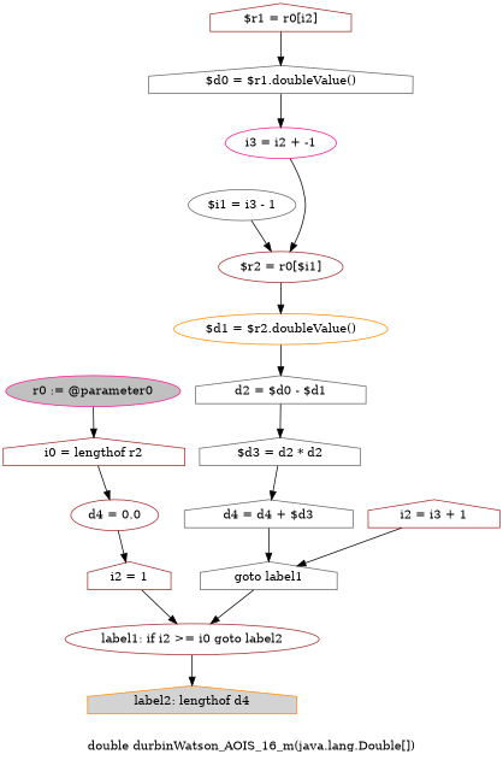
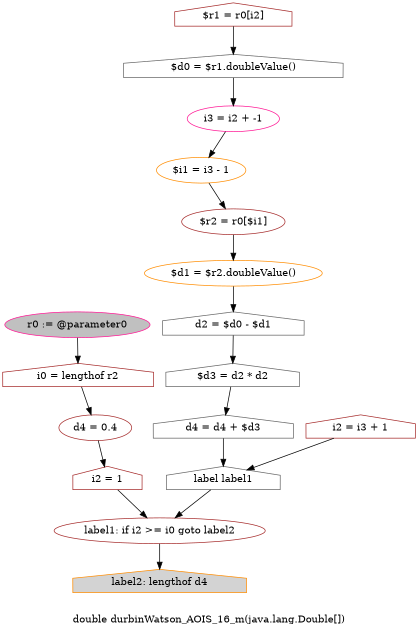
  digraph {
    label="double durbinWatson_AOIS_16_m(java.lang.Double[])"
    node [color=brown shape=house]
    n1 [color=deeppink fillcolor=gray label="r0 := @parameter0" shape=ellipse style=filled]
    n2 [label="i0 = lengthof r2"]
-   n3 [label="d4 = 0.0" shape=ellipse]
+   n3 [label="d4 = 0.4" shape=ellipse]
    n4 [label="i2 = 1"]
    n5 [label="label1: if i2 >= i0 goto label2" shape=ellipse]
    n6 [color=darkorange fillcolor=lightgray label="label2: lengthof d4" style=filled]
    n7 [label="$r1 = r0[i2]"]
    n8 [color=gray40 label="$d0 = $r1.doubleValue()"]
    n9 [color=deeppink label="i3 = i2 + -1" shape=ellipse]
-   n10 [color=gray40 label="$i1 = i3 - 1" shape=ellipse]
+   n10 [color=darkorange label="$i1 = i3 - 1" shape=ellipse]
    n11 [label="$r2 = r0[$i1]" shape=ellipse]
    n12 [color=darkorange label="$d1 = $r2.doubleValue()" shape=ellipse]
    n13 [color=gray40 label="d2 = $d0 - $d1"]
    n14 [color=gray40 label="$d3 = d2 * d2"]
    n15 [color=gray40 label="d4 = d4 + $d3"]
-   n16 [color=gray40 label="goto label1"]
+   n16 [color=gray40 label="label label1"]
    n17 [label="i2 = i3 + 1"]
    n1 -> n2
    n2 -> n3
    n3 -> n4
    n4 -> n5
    n5 -> n6
    n7 -> n8
    n8 -> n9
-   n9 -> n11
+   n9 -> n10
    n10 -> n11
    n11 -> n12
    n12 -> n13
    n13 -> n14
    n14 -> n15
    n15 -> n16
    n16 -> n5
    n17 -> n16
  }
